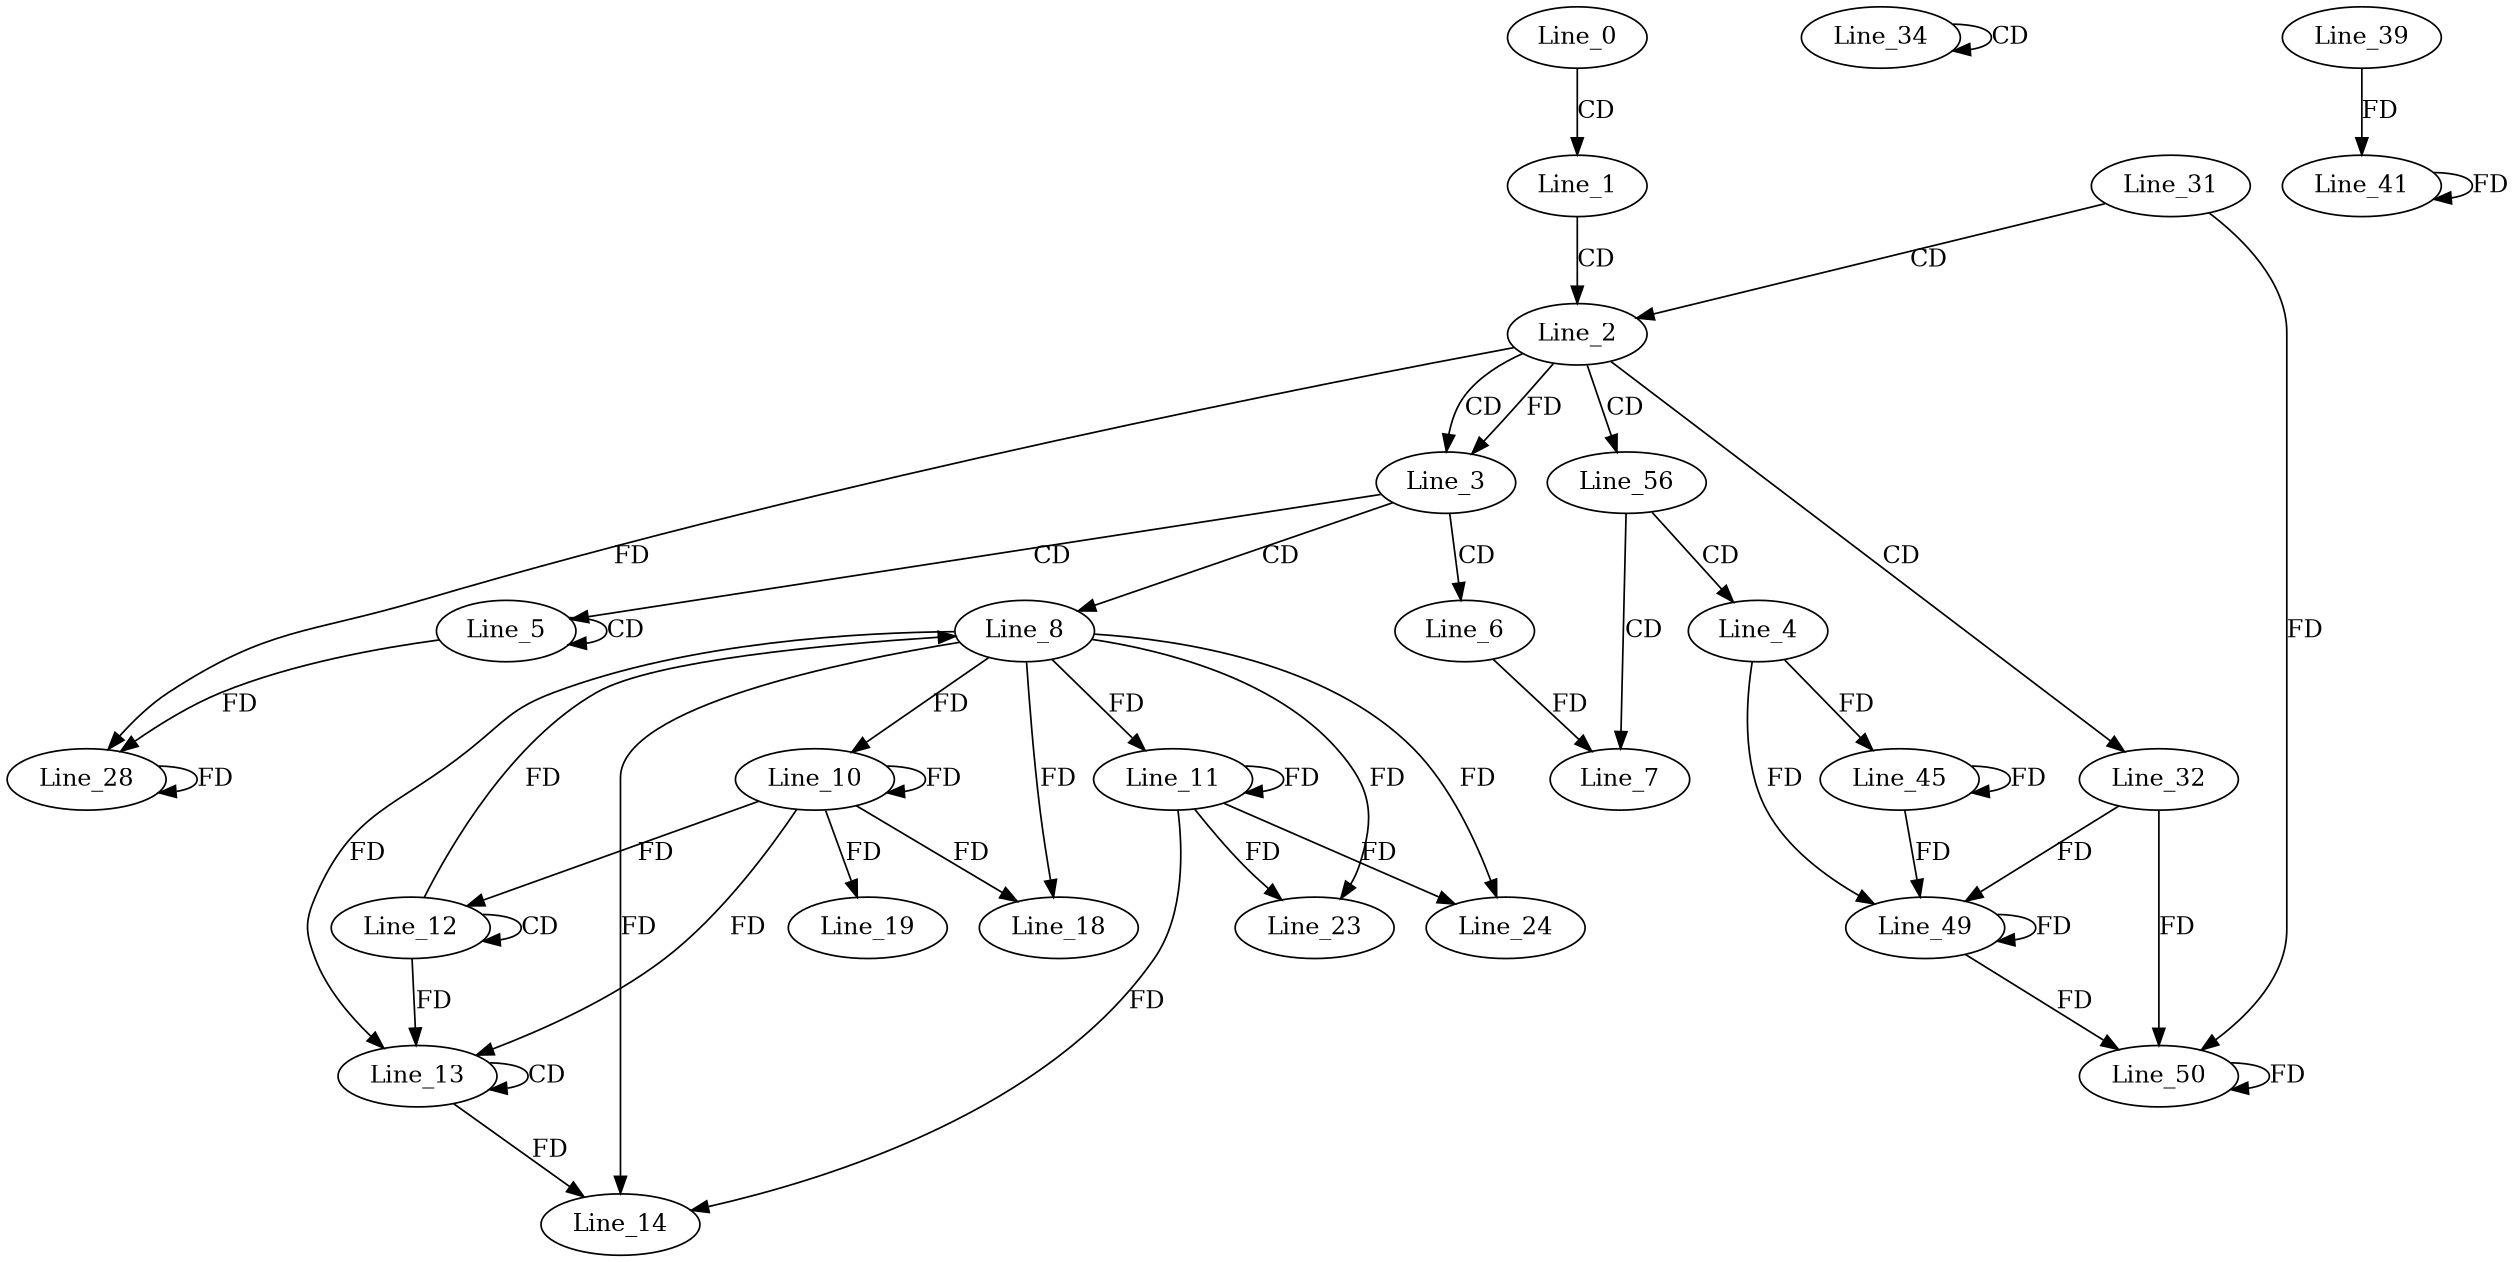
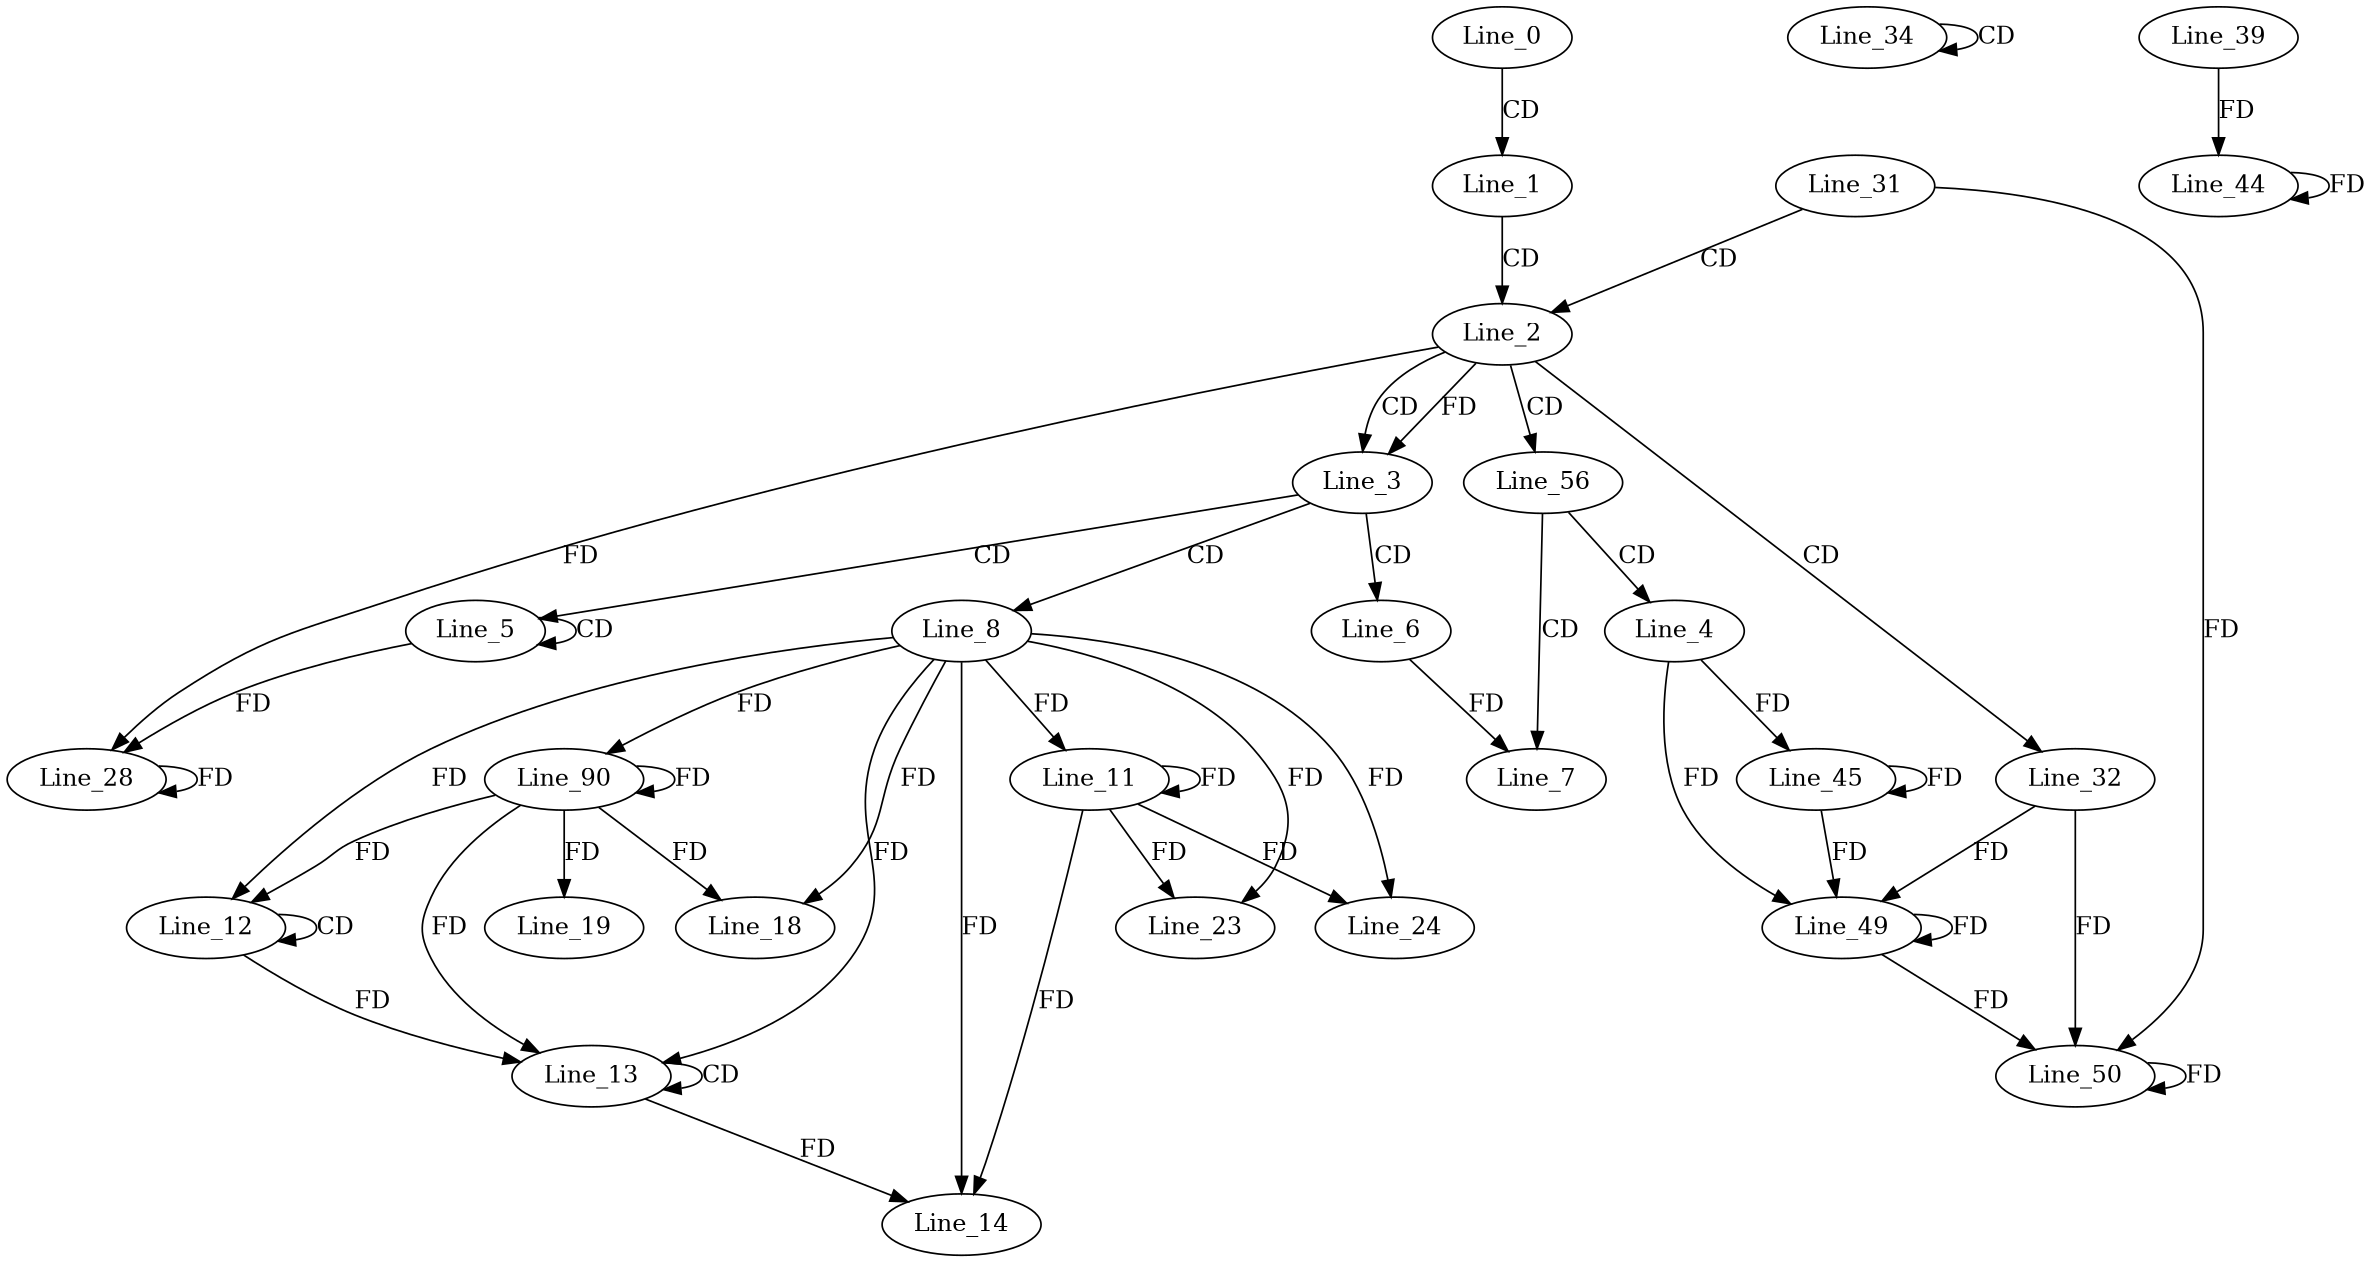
  digraph {
    Line_0
    Line_1
    Line_2
    Line_3
    Line_28
    Line_32
    Line_56
    Line_5
    Line_6
    Line_8
    Line_31
    Line_50
    Line_49
    Line_4
    Line_7
    Line_45
-   Line_10
+   Line_10 [label=Line_90]
    Line_11
    Line_12
    Line_13
    Line_14
    Line_18
    Line_23
    Line_24
    Line_19
    Line_34
    Line_39
-   Line_41
+   Line_41 [label=Line_44]
    Line_0 -> Line_1 [label=CD]
    Line_1 -> Line_2 [label=CD]
    Line_2 -> Line_3 [label=CD]
    Line_2 -> Line_3 [label=FD]
    Line_2 -> Line_28 [label=FD]
    Line_2 -> Line_32 [label=CD]
    Line_2 -> Line_56 [label=CD]
    Line_3 -> Line_5 [label=CD]
    Line_3 -> Line_6 [label=CD]
    Line_3 -> Line_8 [label=CD]
    Line_28 -> Line_28 [label=FD]
    Line_32 -> Line_50 [label=FD]
    Line_32 -> Line_49 [label=FD]
    Line_56 -> Line_4 [label=CD]
    Line_56 -> Line_7 [label=CD]
    Line_5 -> Line_28 [label=FD]
    Line_5 -> Line_5 [label=CD]
    Line_6 -> Line_7 [label=FD]
    Line_8 -> Line_10 [label=FD]
    Line_8 -> Line_11 [label=FD]
-   Line_12 -> Line_8 [label=FD]
+   Line_8 -> Line_12 [label=FD]
    Line_8 -> Line_13 [label=FD]
    Line_8 -> Line_14 [label=FD]
    Line_8 -> Line_18 [label=FD]
    Line_8 -> Line_23 [label=FD]
    Line_8 -> Line_24 [label=FD]
    Line_31 -> Line_2 [label=CD]
    Line_31 -> Line_50 [label=FD]
    Line_50 -> Line_50 [label=FD]
    Line_49 -> Line_50 [label=FD]
    Line_49 -> Line_49 [label=FD]
    Line_4 -> Line_49 [label=FD]
    Line_4 -> Line_45 [label=FD]
    Line_45 -> Line_49 [label=FD]
    Line_45 -> Line_45 [label=FD]
    Line_10 -> Line_10 [label=FD]
    Line_10 -> Line_12 [label=FD]
    Line_10 -> Line_13 [label=FD]
    Line_10 -> Line_18 [label=FD]
    Line_10 -> Line_19 [label=FD]
    Line_11 -> Line_11 [label=FD]
    Line_11 -> Line_14 [label=FD]
    Line_11 -> Line_23 [label=FD]
    Line_11 -> Line_24 [label=FD]
    Line_12 -> Line_12 [label=CD]
    Line_12 -> Line_13 [label=FD]
    Line_13 -> Line_13 [label=CD]
    Line_13 -> Line_14 [label=FD]
    Line_34 -> Line_34 [label=CD]
    Line_39 -> Line_41 [label=FD]
    Line_41 -> Line_41 [label=FD]
  }
